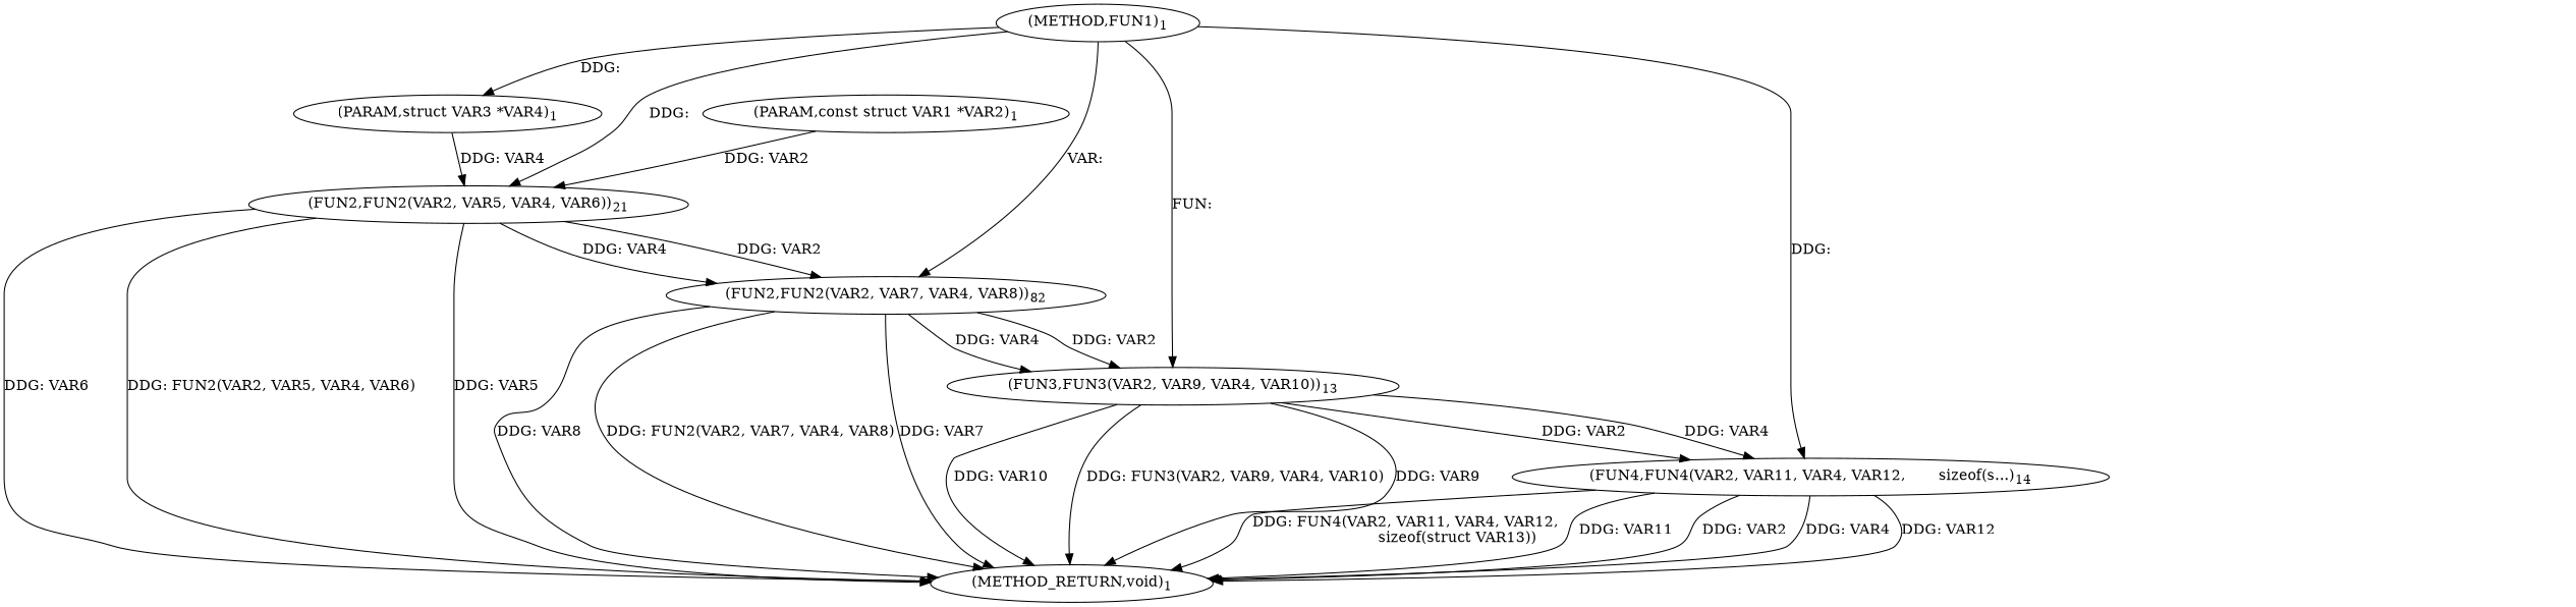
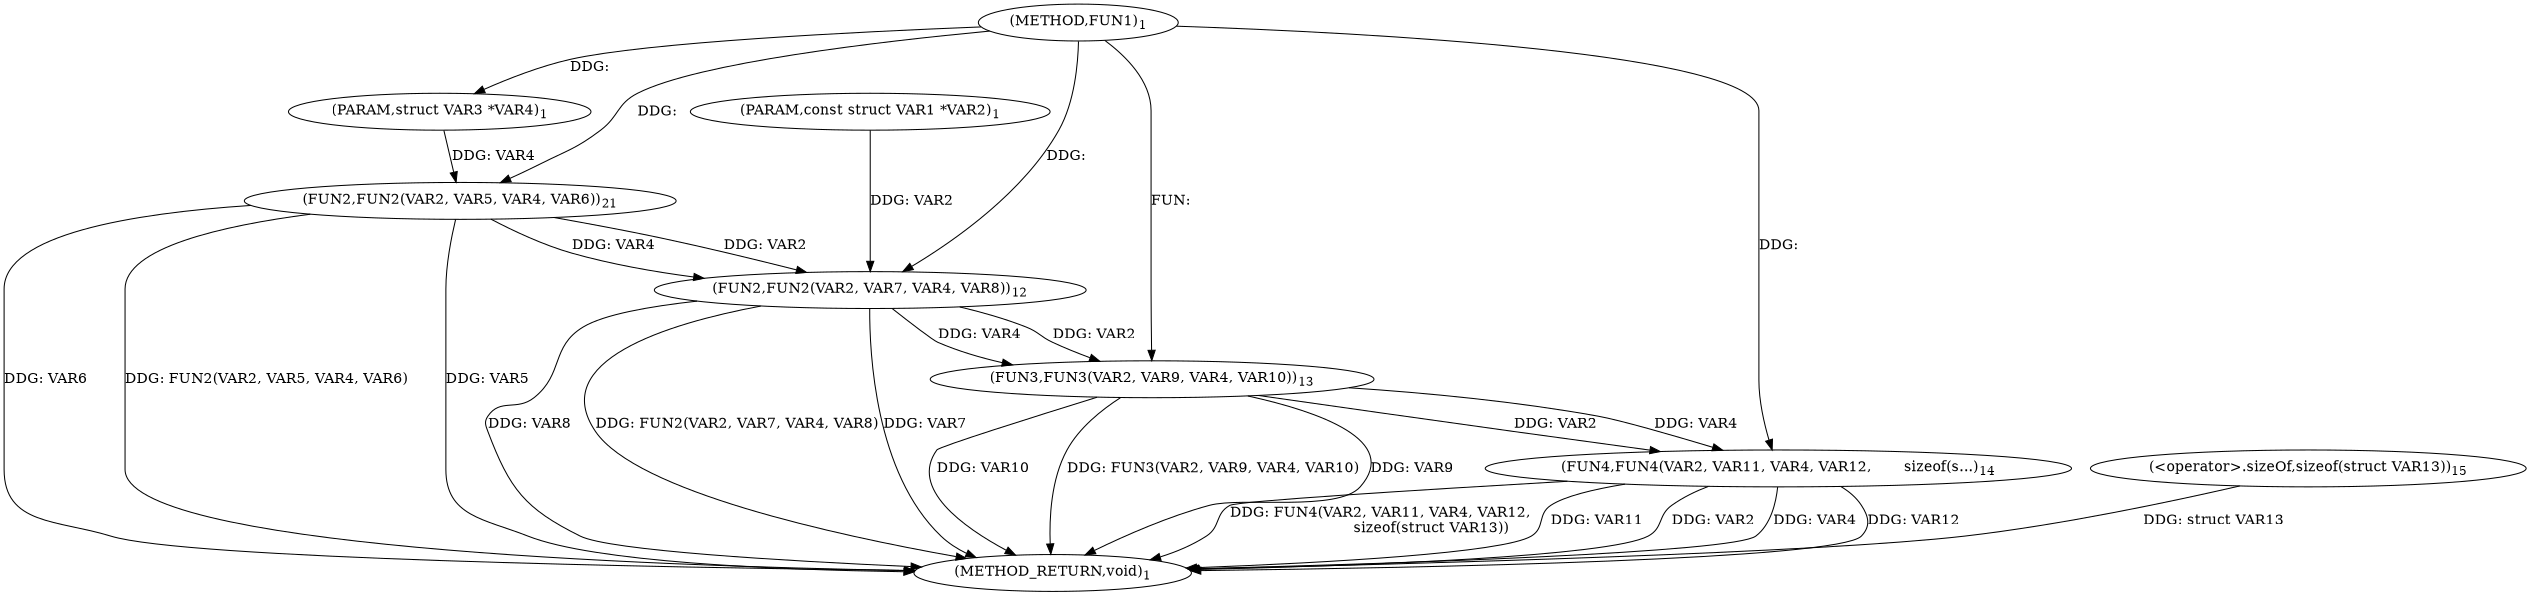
  digraph {
    n1 [label=<(METHOD,FUN1)<SUB>1</SUB>>]
    n2 [label=<(PARAM,struct VAR3 *VAR4)<SUB>1</SUB>>]
    n3 [label=<(FUN2,FUN2(VAR2, VAR5, VAR4, VAR6))<SUB>21</SUB>>]
-   n4 [label=<(FUN2,FUN2(VAR2, VAR7, VAR4, VAR8))<SUB>82</SUB>>]
+   n4 [label=<(FUN2,FUN2(VAR2, VAR7, VAR4, VAR8))<SUB>12</SUB>>]
    n5 [label=<(FUN3,FUN3(VAR2, VAR9, VAR4, VAR10))<SUB>13</SUB>>]
    n6 [label=<(FUN4,FUN4(VAR2, VAR11, VAR4, VAR12, 		      sizeof(s...)<SUB>14</SUB>>]
    n7 [label=<(PARAM,const struct VAR1 *VAR2)<SUB>1</SUB>>]
    n8 [label=<(METHOD_RETURN,void)<SUB>1</SUB>>]
+   n9 [label=<(&lt;operator&gt;.sizeOf,sizeof(struct VAR13))<SUB>15</SUB>>]
    n1 -> n2 [label="DDG: "]
    n1 -> n3 [label="DDG: "]
-   n1 -> n4 [label="VAR: "]
+   n1 -> n4 [label="DDG: "]
    n1 -> n5 [label="FUN: "]
    n1 -> n6 [label="DDG: "]
    n2 -> n3 [label="DDG: VAR4"]
    n3 -> n4 [label="DDG: VAR2"]
    n3 -> n4 [label="DDG: VAR4"]
    n3 -> n8 [label="DDG: VAR6"]
    n3 -> n8 [label="DDG: FUN2(VAR2, VAR5, VAR4, VAR6)"]
    n3 -> n8 [label="DDG: VAR5"]
    n4 -> n5 [label="DDG: VAR2"]
    n4 -> n5 [label="DDG: VAR4"]
    n4 -> n8 [label="DDG: VAR8"]
    n4 -> n8 [label="DDG: FUN2(VAR2, VAR7, VAR4, VAR8)"]
    n4 -> n8 [label="DDG: VAR7"]
    n5 -> n6 [label="DDG: VAR2"]
    n5 -> n6 [label="DDG: VAR4"]
    n5 -> n8 [label="DDG: VAR10"]
    n5 -> n8 [label="DDG: FUN3(VAR2, VAR9, VAR4, VAR10)"]
    n5 -> n8 [label="DDG: VAR9"]
    n6 -> n8 [label="DDG: VAR2"]
    n6 -> n8 [label="DDG: VAR4"]
    n6 -> n8 [label="DDG: VAR12"]
    n6 -> n8 [label="DDG: FUN4(VAR2, VAR11, VAR4, VAR12,\n		      sizeof(struct VAR13))"]
    n6 -> n8 [label="DDG: VAR11"]
-   n7 -> n3 [label="DDG: VAR2"]
+   n7 -> n4 [label="DDG: VAR2"]
+   n9 -> n8 [label="DDG: struct VAR13"]
  }
